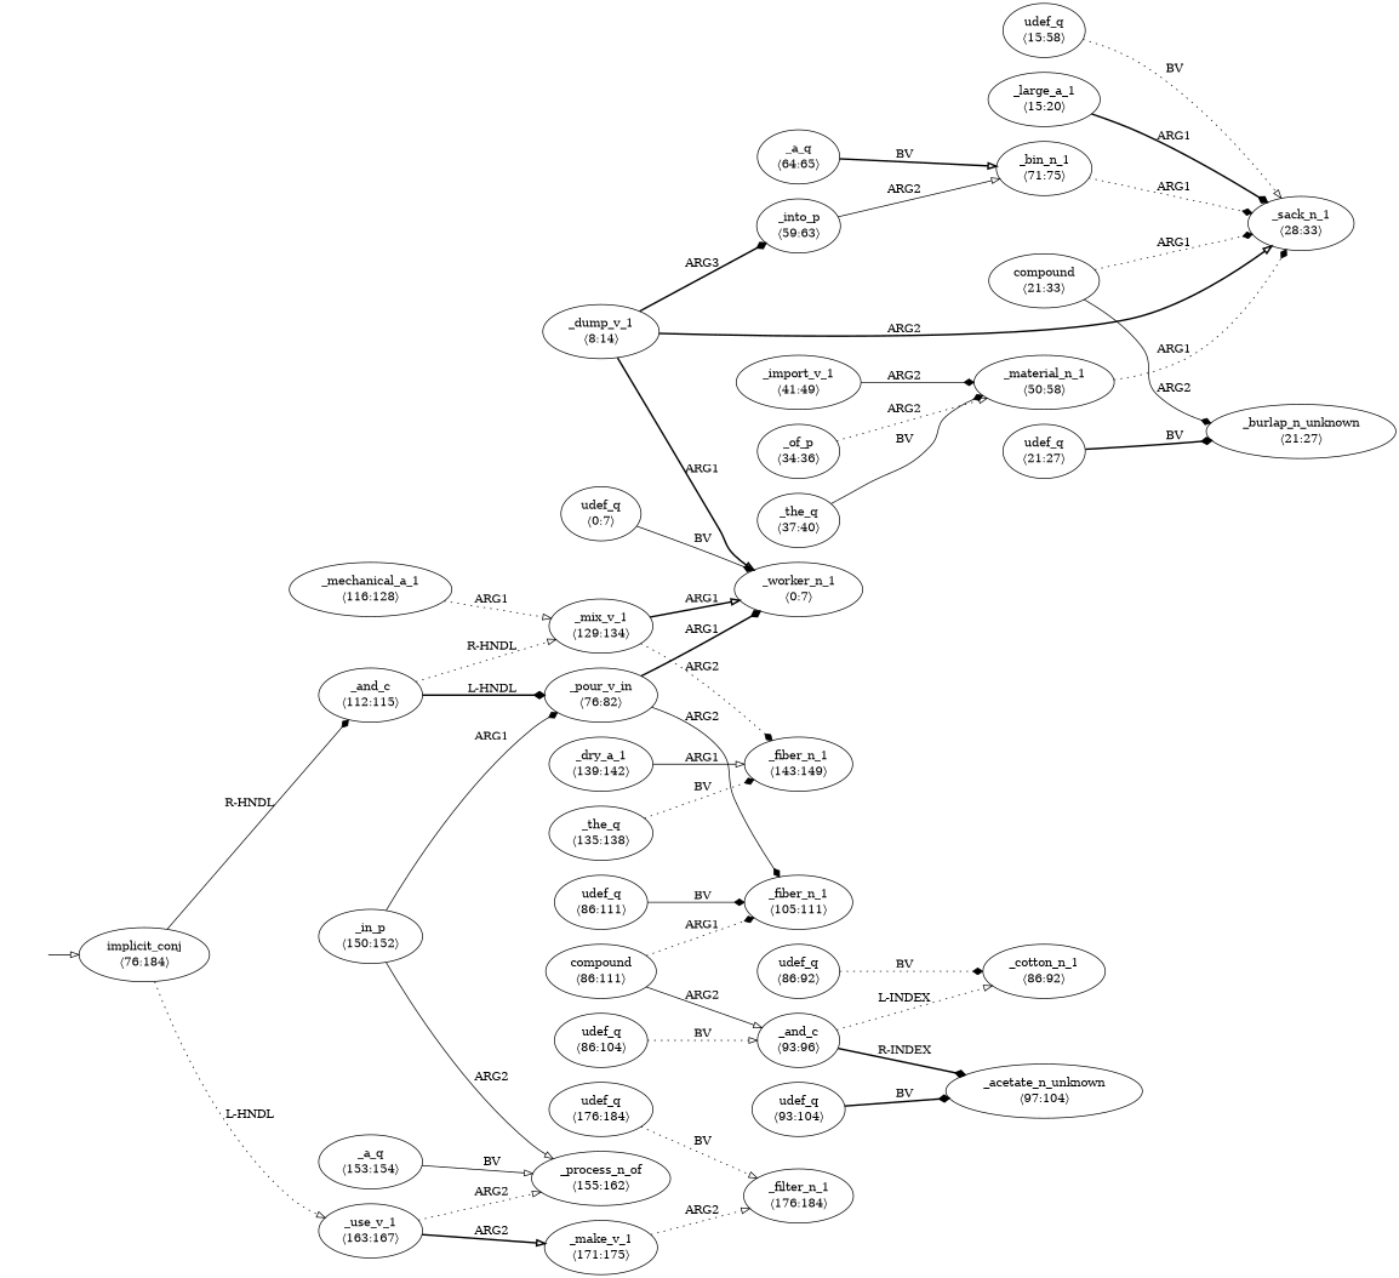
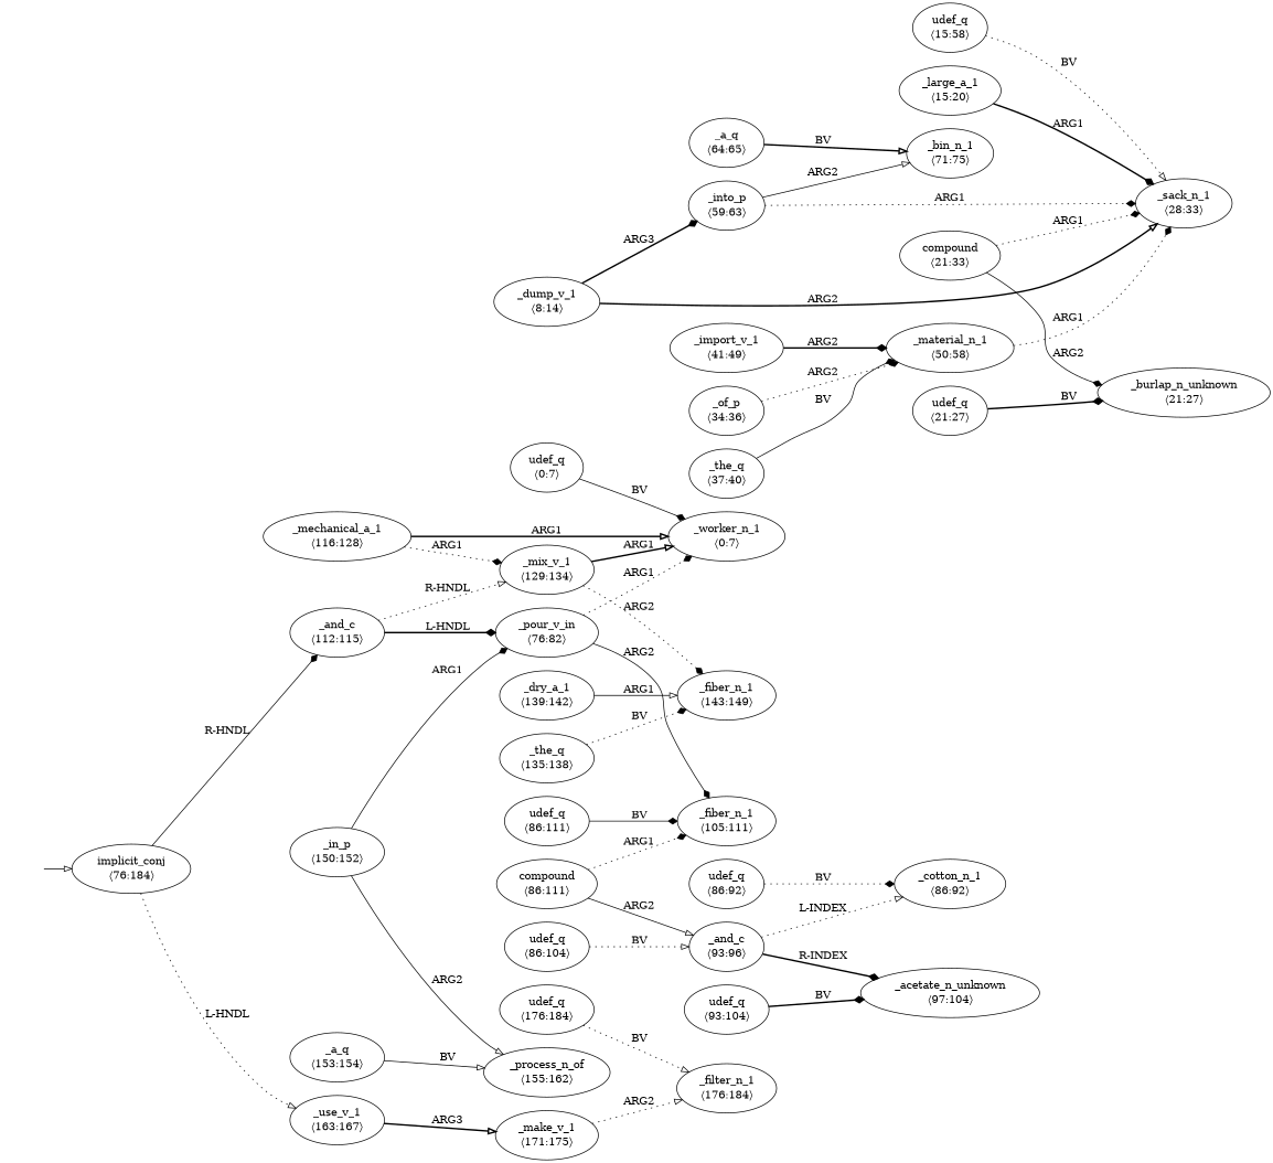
  digraph {
    rankdir=LR
    edge [arrowhead=diamond style=dotted]
    top [style=invis]
    n2 [label=<<table align="center" border="0" cellspacing="0"><tr><td colspan="2">implicit_conj</td></tr><tr><td colspan="2">〈76:184〉</td></tr></table>>]
    n3 [label=<<table align="center" border="0" cellspacing="0"><tr><td colspan="2">_and_c</td></tr><tr><td colspan="2">〈112:115〉</td></tr></table>>]
    n4 [label=<<table align="center" border="0" cellspacing="0"><tr><td colspan="2">_use_v_1</td></tr><tr><td colspan="2">〈163:167〉</td></tr></table>>]
    n5 [label=<<table align="center" border="0" cellspacing="0"><tr><td colspan="2">_dump_v_1</td></tr><tr><td colspan="2">〈8:14〉</td></tr></table>>]
    n6 [label=<<table align="center" border="0" cellspacing="0"><tr><td colspan="2">_worker_n_1</td></tr><tr><td colspan="2">〈0:7〉</td></tr></table>>]
    n7 [label=<<table align="center" border="0" cellspacing="0"><tr><td colspan="2">_sack_n_1</td></tr><tr><td colspan="2">〈28:33〉</td></tr></table>>]
    n8 [label=<<table align="center" border="0" cellspacing="0"><tr><td colspan="2">_into_p</td></tr><tr><td colspan="2">〈59:63〉</td></tr></table>>]
    n9 [label=<<table align="center" border="0" cellspacing="0"><tr><td colspan="2">_pour_v_in</td></tr><tr><td colspan="2">〈76:82〉</td></tr></table>>]
    n10 [label=<<table align="center" border="0" cellspacing="0"><tr><td colspan="2">_mix_v_1</td></tr><tr><td colspan="2">〈129:134〉</td></tr></table>>]
    n11 [label=<<table align="center" border="0" cellspacing="0"><tr><td colspan="2">udef_q</td></tr><tr><td colspan="2">〈0:7〉</td></tr></table>>]
    n12 [label=<<table align="center" border="0" cellspacing="0"><tr><td colspan="2">_bin_n_1</td></tr><tr><td colspan="2">〈71:75〉</td></tr></table>>]
    n13 [label=<<table align="center" border="0" cellspacing="0"><tr><td colspan="2">udef_q</td></tr><tr><td colspan="2">〈15:58〉</td></tr></table>>]
    n14 [label=<<table align="center" border="0" cellspacing="0"><tr><td colspan="2">_large_a_1</td></tr><tr><td colspan="2">〈15:20〉</td></tr></table>>]
    n15 [label=<<table align="center" border="0" cellspacing="0"><tr><td colspan="2">compound</td></tr><tr><td colspan="2">〈21:33〉</td></tr></table>>]
    n16 [label=<<table align="center" border="0" cellspacing="0"><tr><td colspan="2">_burlap_n_unknown</td></tr><tr><td colspan="2">〈21:27〉</td></tr></table>>]
    n17 [label=<<table align="center" border="0" cellspacing="0"><tr><td colspan="2">udef_q</td></tr><tr><td colspan="2">〈21:27〉</td></tr></table>>]
    n18 [label=<<table align="center" border="0" cellspacing="0"><tr><td colspan="2">_of_p</td></tr><tr><td colspan="2">〈34:36〉</td></tr></table>>]
    n19 [label=<<table align="center" border="0" cellspacing="0"><tr><td colspan="2">_material_n_1</td></tr><tr><td colspan="2">〈50:58〉</td></tr></table>>]
    n20 [label=<<table align="center" border="0" cellspacing="0"><tr><td colspan="2">_the_q</td></tr><tr><td colspan="2">〈37:40〉</td></tr></table>>]
    n21 [label=<<table align="center" border="0" cellspacing="0"><tr><td colspan="2">_import_v_1</td></tr><tr><td colspan="2">〈41:49〉</td></tr></table>>]
    n22 [label=<<table align="center" border="0" cellspacing="0"><tr><td colspan="2">_a_q</td></tr><tr><td colspan="2">〈64:65〉</td></tr></table>>]
    n23 [label=<<table align="center" border="0" cellspacing="0"><tr><td colspan="2">_fiber_n_1</td></tr><tr><td colspan="2">〈105:111〉</td></tr></table>>]
    n24 [label=<<table align="center" border="0" cellspacing="0"><tr><td colspan="2">udef_q</td></tr><tr><td colspan="2">〈86:111〉</td></tr></table>>]
    n25 [label=<<table align="center" border="0" cellspacing="0"><tr><td colspan="2">compound</td></tr><tr><td colspan="2">〈86:111〉</td></tr></table>>]
    n26 [label=<<table align="center" border="0" cellspacing="0"><tr><td colspan="2">_and_c</td></tr><tr><td colspan="2">〈93:96〉</td></tr></table>>]
    n27 [label=<<table align="center" border="0" cellspacing="0"><tr><td colspan="2">_cotton_n_1</td></tr><tr><td colspan="2">〈86:92〉</td></tr></table>>]
    n28 [label=<<table align="center" border="0" cellspacing="0"><tr><td colspan="2">_acetate_n_unknown</td></tr><tr><td colspan="2">〈97:104〉</td></tr></table>>]
    n29 [label=<<table align="center" border="0" cellspacing="0"><tr><td colspan="2">udef_q</td></tr><tr><td colspan="2">〈86:104〉</td></tr></table>>]
    n30 [label=<<table align="center" border="0" cellspacing="0"><tr><td colspan="2">udef_q</td></tr><tr><td colspan="2">〈86:92〉</td></tr></table>>]
    n31 [label=<<table align="center" border="0" cellspacing="0"><tr><td colspan="2">udef_q</td></tr><tr><td colspan="2">〈93:104〉</td></tr></table>>]
    n32 [label=<<table align="center" border="0" cellspacing="0"><tr><td colspan="2">_fiber_n_1</td></tr><tr><td colspan="2">〈143:149〉</td></tr></table>>]
    n33 [label=<<table align="center" border="0" cellspacing="0"><tr><td colspan="2">_mechanical_a_1</td></tr><tr><td colspan="2">〈116:128〉</td></tr></table>>]
    n34 [label=<<table align="center" border="0" cellspacing="0"><tr><td colspan="2">_the_q</td></tr><tr><td colspan="2">〈135:138〉</td></tr></table>>]
    n35 [label=<<table align="center" border="0" cellspacing="0"><tr><td colspan="2">_dry_a_1</td></tr><tr><td colspan="2">〈139:142〉</td></tr></table>>]
    n36 [label=<<table align="center" border="0" cellspacing="0"><tr><td colspan="2">_in_p</td></tr><tr><td colspan="2">〈150:152〉</td></tr></table>>]
    n37 [label=<<table align="center" border="0" cellspacing="0"><tr><td colspan="2">_process_n_of</td></tr><tr><td colspan="2">〈155:162〉</td></tr></table>>]
    n38 [label=<<table align="center" border="0" cellspacing="0"><tr><td colspan="2">_a_q</td></tr><tr><td colspan="2">〈153:154〉</td></tr></table>>]
    n39 [label=<<table align="center" border="0" cellspacing="0"><tr><td colspan="2">_make_v_1</td></tr><tr><td colspan="2">〈171:175〉</td></tr></table>>]
    n40 [label=<<table align="center" border="0" cellspacing="0"><tr><td colspan="2">_filter_n_1</td></tr><tr><td colspan="2">〈176:184〉</td></tr></table>>]
    n41 [label=<<table align="center" border="0" cellspacing="0"><tr><td colspan="2">udef_q</td></tr><tr><td colspan="2">〈176:184〉</td></tr></table>>]
    top -> n2 [arrowhead=onormal style=solid]
    n2 -> n3 [label="R-HNDL" style=solid]
    n2 -> n4 [arrowhead=onormal label="L-HNDL"]
    n3 -> n9 [label="L-HNDL" style=bold]
    n3 -> n10 [arrowhead=onormal label="R-HNDL"]
-   n4 -> n37 [arrowhead=onormal label=ARG2]
-   n4 -> n39 [arrowhead=onormal label=ARG2 style=bold]
-   n5 -> n6 [arrowhead=onormal label=ARG1 style=bold]
+   n4 -> n39 [arrowhead=onormal label=ARG3 style=bold]
+   n33 -> n6 [arrowhead=onormal label=ARG1 style=bold]
    n5 -> n7 [arrowhead=onormal label=ARG2 style=bold]
    n5 -> n8 [label=ARG3 style=bold]
-   n12 -> n7 [label=ARG1]
+   n8 -> n7 [label=ARG1]
    n8 -> n12 [arrowhead=onormal label=ARG2 style=solid]
-   n9 -> n6 [label=ARG1 style=bold]
+   n9 -> n6 [label=ARG1]
    n9 -> n23 [label=ARG2 style=solid]
    n10 -> n6 [arrowhead=onormal label=ARG1 style=bold]
    n10 -> n32 [label=ARG2]
    n11 -> n6 [label=BV style=solid]
    n13 -> n7 [arrowhead=onormal label=BV]
    n14 -> n7 [label=ARG1 style=bold]
    n15 -> n7 [label=ARG1]
    n15 -> n16 [label=ARG2 style=solid]
    n17 -> n16 [label=BV style=bold]
-   n18 -> n19 [arrowhead=onormal label=ARG2]
+   n18 -> n19 [label=ARG2]
    n19 -> n7 [label=ARG1]
    n20 -> n19 [label=BV style=solid]
-   n21 -> n19 [label=ARG2 style=solid]
+   n21 -> n19 [label=ARG2 style=bold]
    n22 -> n12 [arrowhead=onormal label=BV style=bold]
    n24 -> n23 [label=BV style=solid]
    n25 -> n23 [label=ARG1]
    n25 -> n26 [arrowhead=onormal label=ARG2 style=solid]
    n26 -> n27 [arrowhead=onormal label="L-INDEX"]
    n26 -> n28 [label="R-INDEX" style=bold]
    n29 -> n26 [arrowhead=onormal label=BV]
    n30 -> n27 [label=BV]
    n31 -> n28 [label=BV style=bold]
-   n33 -> n10 [arrowhead=onormal label=ARG1]
+   n33 -> n10 [label=ARG1]
    n34 -> n32 [label=BV]
    n35 -> n32 [arrowhead=onormal label=ARG1 style=solid]
    n36 -> n9 [label=ARG1 style=solid]
    n36 -> n37 [arrowhead=onormal label=ARG2 style=solid]
    n38 -> n37 [arrowhead=onormal label=BV style=solid]
    n39 -> n40 [arrowhead=onormal label=ARG2]
    n41 -> n40 [arrowhead=onormal label=BV]
  }
